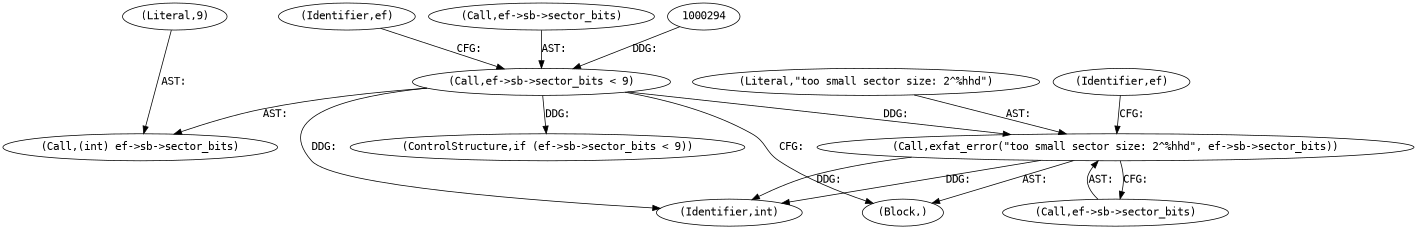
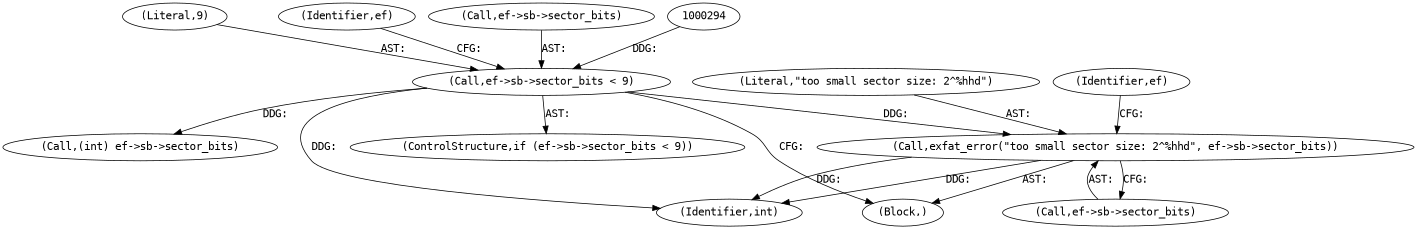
  digraph {
    fontname="DejaVu Sans Mono"
    node [fontname="DejaVu Sans Mono"]
    edge [fontname="DejaVu Sans Mono"]
    n1 [label="(Call,exfat_error(\"too small sector size: 2^%hhd\", ef->sb->sector_bits))"]
    n2 [label="(Identifier,int)"]
    n3 [label="(Block,)"]
    n4 [label="(Call,ef->sb->sector_bits)"]
    n5 [label="(Call,ef->sb->sector_bits < 9)"]
    n6 [label="(Call,(int) ef->sb->sector_bits)"]
    n7 [label="(ControlStructure,if (ef->sb->sector_bits < 9))"]
    n8 [label="(Literal,9)"]
    n9 [label="(Identifier,ef)"]
    n10 [label="(Literal,\"too small sector size: 2^%hhd\")"]
    n11 [label="(Identifier,ef)"]
    n12 [label="(Call,ef->sb->sector_bits)"]
    1000294
    n1 -> n2 [label="DDG: "]
    n1 -> n2 [label="DDG: "]
    n1 -> n3 [label="AST: "]
    n1 -> n4 [label="CFG: "]
    n4 -> n1 [label="AST: "]
    n5 -> n1 [label="DDG: "]
    n5 -> n2 [label="DDG: "]
    n5 -> n3 [label="CFG: "]
-   n5 -> n6 [label="AST: "]
-   n5 -> n7 [label="DDG: "]
-   n8 -> n6 [label="AST: "]
+   n5 -> n6 [label="DDG: "]
+   n5 -> n7 [label="AST: "]
+   n8 -> n5 [label="AST: "]
    n9 -> n5 [label="CFG: "]
    n10 -> n1 [label="AST: "]
    n11 -> n1 [label="CFG: "]
    n12 -> n5 [label="AST: "]
    1000294 -> n5 [label="DDG: "]
  }
